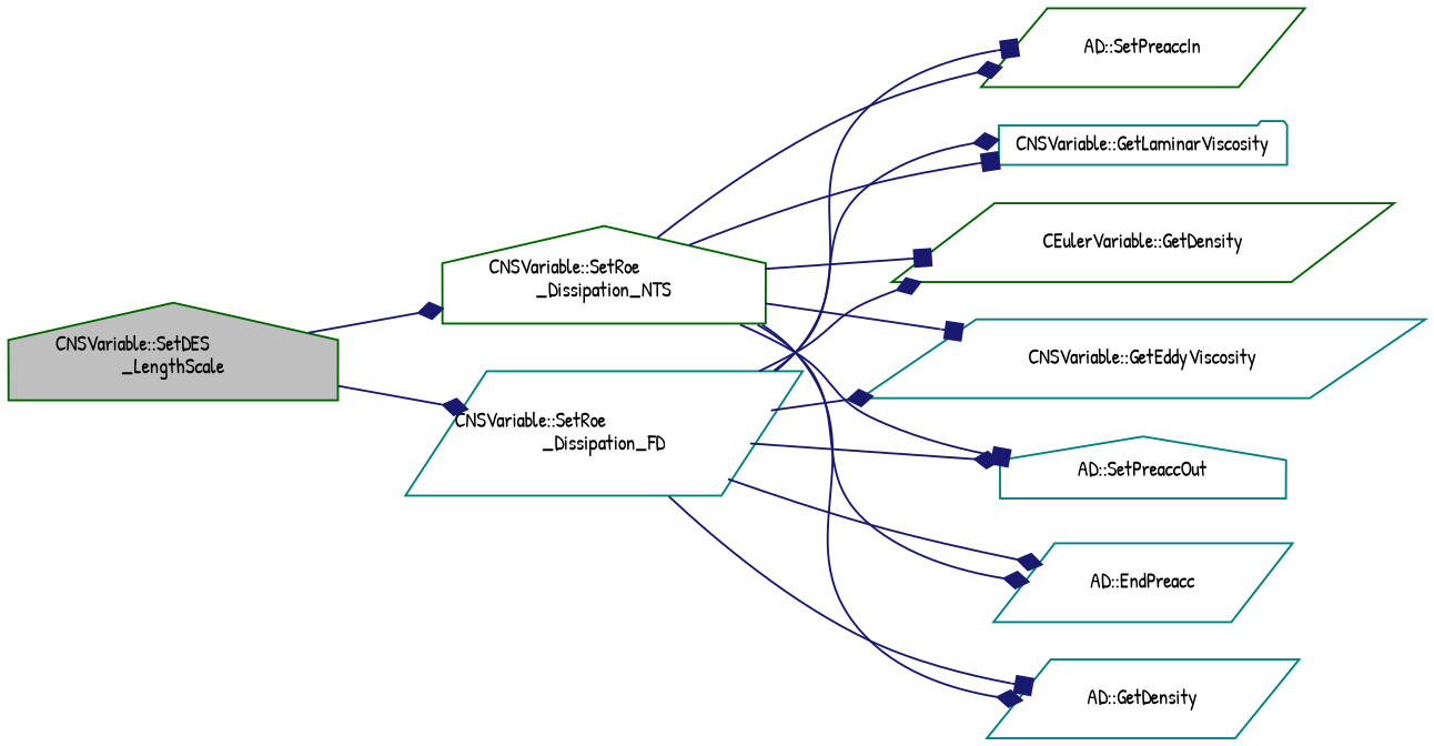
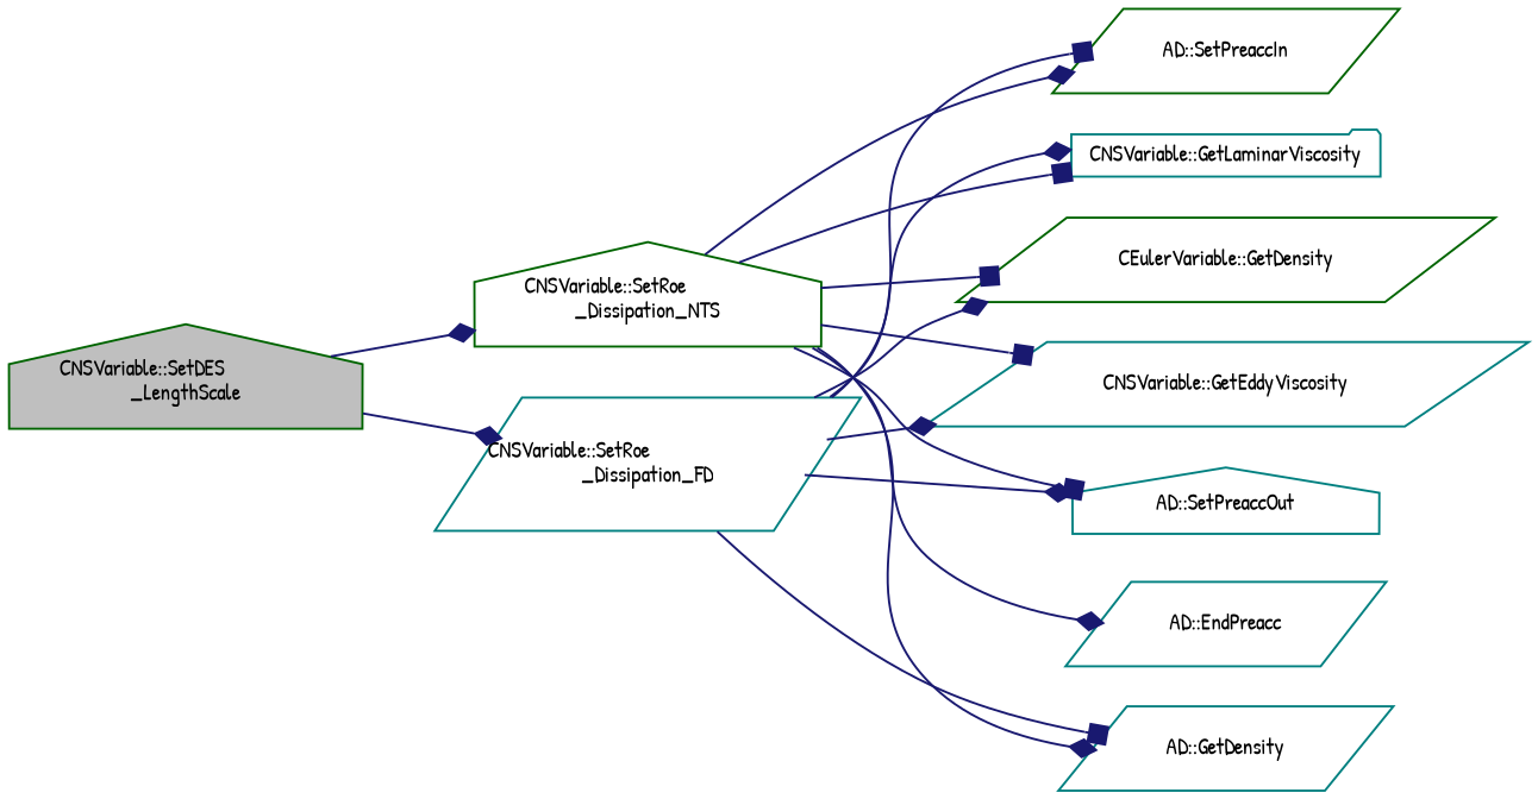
  digraph {
    fontname="Patrick Hand"
    rankdir=LR
    node [color=teal fillcolor=white fontname="Patrick Hand" fontsize=10 shape=parallelogram style=filled]
    edge [arrowhead=diamond color=midnightblue fontname="Patrick Hand" fontsize=10 labelfontname=Helvetica labelfontsize=10 style=solid]
    n1 [color=darkgreen fillcolor=grey75 fontcolor=black height=0.2 label="CNSVariable::SetDES\l_LengthScale" shape=house width=0.4]
    n2 [color=darkgreen height=0.2 label="CNSVariable::SetRoe\l_Dissipation_NTS" shape=house width=0.4]
    n3 [height=0.2 label="CNSVariable::SetRoe\l_Dissipation_FD" width=0.4]
    n4 [height=0.2 label="AD::GetDensity" width=0.4]
    n5 [color=darkgreen height=0.2 label="AD::SetPreaccIn" width=0.4]
    n6 [height=0.2 label="CNSVariable::GetLaminarViscosity" shape=folder width=0.4]
    n7 [color=darkgreen height=0.2 label="CEulerVariable::GetDensity" width=0.4]
    n8 [height=0.2 label="CNSVariable::GetEddyViscosity" width=0.4]
    n9 [height=0.2 label="AD::SetPreaccOut" shape=house width=0.4]
    n10 [height=0.2 label="AD::EndPreacc" width=0.4]
    n1 -> n2
    n1 -> n3
    n2 -> n4
    n2 -> n5
    n2 -> n6 [arrowhead=box]
    n2 -> n7 [arrowhead=box]
    n2 -> n8 [arrowhead=box]
    n2 -> n9 [arrowhead=box]
    n2 -> n10
    n3 -> n4 [arrowhead=box]
    n3 -> n5 [arrowhead=box]
    n3 -> n6
    n3 -> n7
    n3 -> n8
    n3 -> n9
-   n3 -> n10
  }
